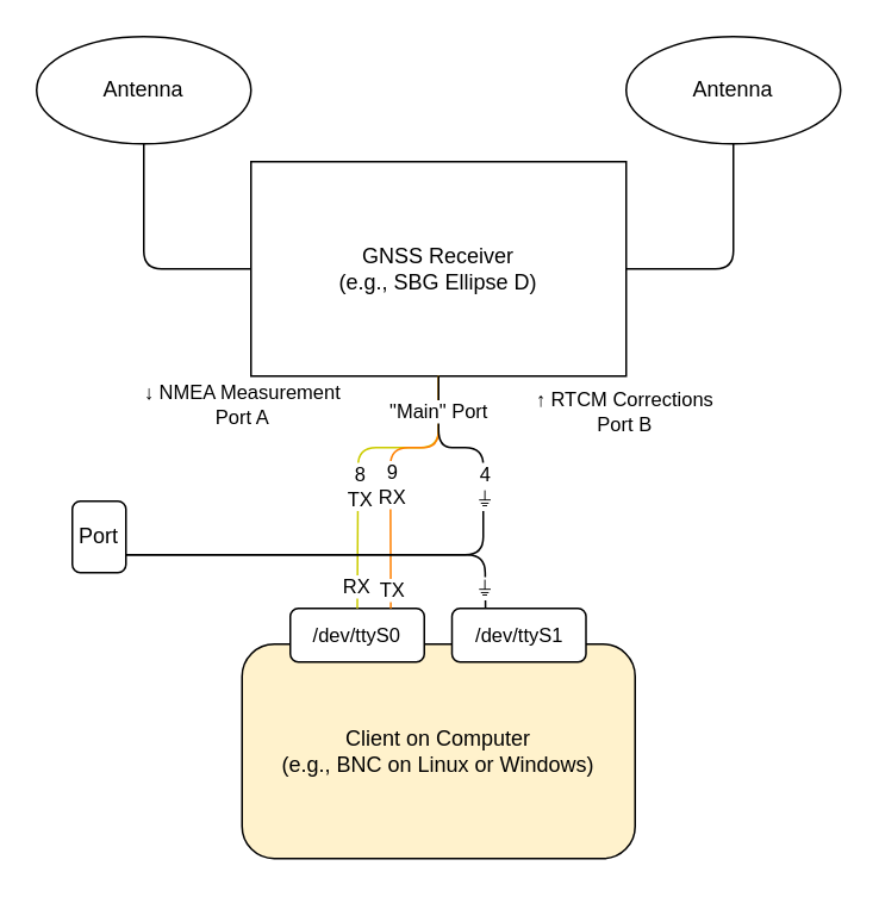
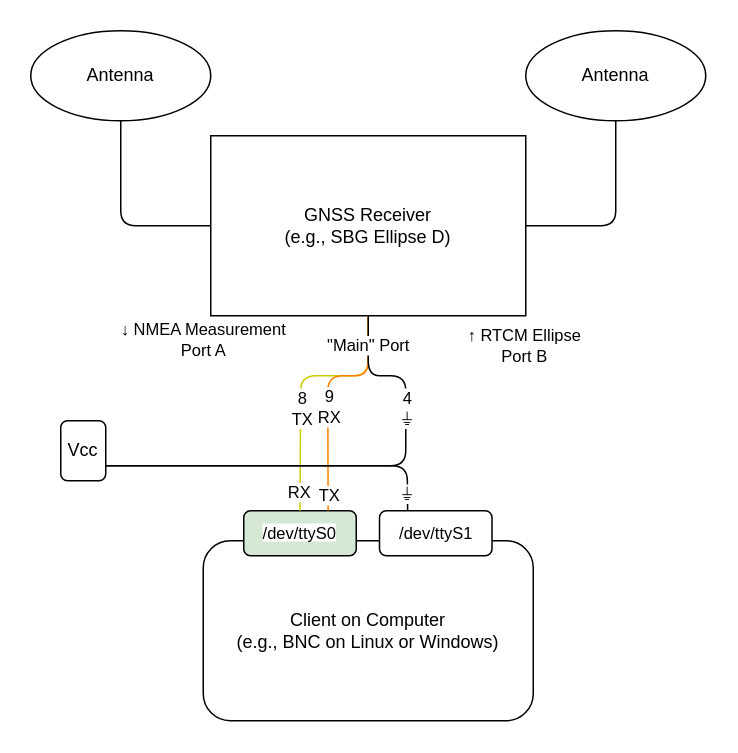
  <mxCell id="0" />
  <mxCell id="1" parent="0" />
  <mxCell id="2" value="GNSS Receiver&lt;br&gt;(e.g., SBG Ellipse D)" style="whiteSpace=wrap;html=1;rounded=0;" parent="1" vertex="1"><mxGeometry x="140" y="90" width="210" height="120" as="geometry" /></mxCell>
- <mxCell id="3" value="Client on Computer&lt;br&gt;(e.g., BNC on Linux or Windows)" style="rounded=1;whiteSpace=wrap;html=1;fillColor=#fff2cc;" parent="1" vertex="1"><mxGeometry x="135" y="360" width="220" height="120" as="geometry" /></mxCell>
+ <mxCell id="3" value="Client on Computer&lt;br&gt;(e.g., BNC on Linux or Windows)" style="rounded=1;whiteSpace=wrap;html=1;" parent="1" vertex="1"><mxGeometry x="135" y="360" width="220" height="120" as="geometry" /></mxCell>
  <mxCell id="4" value="Antenna" style="ellipse;whiteSpace=wrap;html=1;" parent="1" vertex="1"><mxGeometry x="350" y="20" width="120" height="60" as="geometry" /></mxCell>
  <mxCell id="5" value="Antenna" style="ellipse;whiteSpace=wrap;html=1;" parent="1" vertex="1"><mxGeometry x="20" y="20" width="120" height="60" as="geometry" /></mxCell>
  <mxCell id="6" value="" style="endArrow=none;html=1;exitX=0;exitY=0.5;exitDx=0;exitDy=0;entryX=0.5;entryY=1;entryDx=0;entryDy=0;" parent="1" source="2" target="5" edge="1"><mxGeometry width="50" height="50" relative="1" as="geometry"><mxPoint x="280" y="250" as="sourcePoint" /><mxPoint x="330" y="200" as="targetPoint" /><Array as="points"><mxPoint x="80" y="150" /></Array></mxGeometry></mxCell>
  <mxCell id="7" value="" style="endArrow=none;html=1;entryX=0.5;entryY=1;entryDx=0;entryDy=0;exitX=1;exitY=0.5;exitDx=0;exitDy=0;" parent="1" source="2" target="4" edge="1"><mxGeometry width="50" height="50" relative="1" as="geometry"><mxPoint x="280" y="250" as="sourcePoint" /><mxPoint x="330" y="200" as="targetPoint" /><Array as="points"><mxPoint x="410" y="150" /></Array></mxGeometry></mxCell>
- <mxCell id="8" value="&lt;div&gt;&lt;font&gt;&lt;span id=&quot;char-node&quot;&gt;↑ RTCM Corrections&lt;br&gt;&lt;/span&gt;&lt;/font&gt;&lt;/div&gt;&lt;div&gt;&lt;font&gt;Port B&lt;/font&gt;&lt;/div&gt;" style="edgeLabel;html=1;align=center;verticalAlign=middle;resizable=0;points=[];fontFamily=Helvetica;" parent="1" vertex="1" connectable="0"><mxGeometry x="350" y="250" as="geometry"><mxPoint x="-2" y="-21" as="offset" /></mxGeometry></mxCell>
+ <mxCell id="8" value="&lt;div&gt;&lt;font&gt;&lt;span id=&quot;char-node&quot;&gt;↑ RTCM Ellipse&lt;br&gt;&lt;/span&gt;&lt;/font&gt;&lt;/div&gt;&lt;div&gt;&lt;font&gt;Port B&lt;/font&gt;&lt;/div&gt;" style="edgeLabel;html=1;align=center;verticalAlign=middle;resizable=0;points=[];fontFamily=Helvetica;" parent="1" vertex="1" connectable="0"><mxGeometry x="350" y="250" as="geometry"><mxPoint x="-2" y="-21" as="offset" /></mxGeometry></mxCell>
  <mxCell id="9" value="&lt;div&gt;&lt;span id=&quot;char-node&quot; style=&quot;&quot;&gt;↓&lt;/span&gt; NMEA Measurement&lt;/div&gt;&lt;div&gt;Port A&lt;/div&gt;" style="edgeLabel;html=1;align=center;verticalAlign=middle;resizable=0;points=[];fontFamily=Helvetica;" parent="1" vertex="1" connectable="0"><mxGeometry x="290" y="260" as="geometry"><mxPoint x="-156" y="-35" as="offset" /></mxGeometry></mxCell>
- <mxCell id="10" value="&#10;&#10;&lt;span style=&quot;color: rgb(0, 0, 0); font-family: helvetica; font-size: 11px; font-style: normal; font-weight: 400; letter-spacing: normal; text-align: center; text-indent: 0px; text-transform: none; word-spacing: 0px; background-color: rgb(255, 255, 255); display: inline; float: none;&quot;&gt;/dev/ttyS0&lt;/span&gt;&#10;&#10;" style="rounded=1;whiteSpace=wrap;html=1;" parent="1" vertex="1"><mxGeometry x="162" y="340" width="75" height="30" as="geometry" /></mxCell>
+ <mxCell id="10" value="&#10;&#10;&lt;span style=&quot;color: rgb(0, 0, 0); font-family: helvetica; font-size: 11px; font-style: normal; font-weight: 400; letter-spacing: normal; text-align: center; text-indent: 0px; text-transform: none; word-spacing: 0px; background-color: rgb(255, 255, 255); display: inline; float: none;&quot;&gt;/dev/ttyS0&lt;/span&gt;&#10;&#10;" style="rounded=1;whiteSpace=wrap;html=1;fillColor=#d5e8d4;" parent="1" vertex="1"><mxGeometry x="162" y="340" width="75" height="30" as="geometry" /></mxCell>
  <mxCell id="11" value="&lt;span style=&quot;color: rgb(0 , 0 , 0) ; font-family: &amp;#34;helvetica&amp;#34; ; font-size: 11px ; font-style: normal ; font-weight: 400 ; letter-spacing: normal ; text-align: center ; text-indent: 0px ; text-transform: none ; word-spacing: 0px ; background-color: rgb(255 , 255 , 255) ; display: inline ; float: none&quot;&gt;/dev/ttyS1&lt;/span&gt;" style="rounded=1;whiteSpace=wrap;html=1;" parent="1" vertex="1"><mxGeometry x="252.5" y="340" width="75" height="30" as="geometry" /></mxCell>
  <mxCell id="12" value="" style="endArrow=none;html=1;exitX=0.5;exitY=0;exitDx=0;exitDy=0;entryX=0.5;entryY=1;entryDx=0;entryDy=0;strokeColor=#CCCC00;" parent="1" source="10" target="2" edge="1"><mxGeometry x="0.781" width="50" height="50" relative="1" as="geometry"><mxPoint x="312.5" y="340" as="sourcePoint" /><mxPoint x="290" y="220" as="targetPoint" /><Array as="points"><mxPoint x="200" y="250" /><mxPoint x="245" y="250" /></Array><mxPoint as="offset" /></mxGeometry></mxCell>
  <mxCell id="13" value="RX" style="edgeLabel;html=1;align=center;verticalAlign=middle;resizable=0;points=[];" parent="12" vertex="1" connectable="0"><mxGeometry x="-0.867" y="1" relative="1" as="geometry"><mxPoint as="offset" /></mxGeometry></mxCell>
  <mxCell id="14" value="8&lt;br&gt;TX" style="edgeLabel;html=1;align=center;verticalAlign=middle;resizable=0;points=[];" parent="12" vertex="1" connectable="0"><mxGeometry x="-0.143" y="-1" relative="1" as="geometry"><mxPoint y="6" as="offset" /></mxGeometry></mxCell>
  <mxCell id="15" value="" style="endArrow=none;html=1;entryX=0.5;entryY=1;entryDx=0;entryDy=0;exitX=0.75;exitY=0;exitDx=0;exitDy=0;strokeColor=#FF8000;" parent="1" source="10" target="2" edge="1"><mxGeometry width="50" height="50" relative="1" as="geometry"><mxPoint x="200" y="340" as="sourcePoint" /><mxPoint x="262.5" y="210" as="targetPoint" /><Array as="points"><mxPoint x="218" y="250" /><mxPoint x="245" y="250" /></Array></mxGeometry></mxCell>
  <mxCell id="16" value="TX" style="edgeLabel;html=1;align=center;verticalAlign=middle;resizable=0;points=[];" parent="15" vertex="1" connectable="0"><mxGeometry x="-0.809" relative="1" as="geometry"><mxPoint y="4" as="offset" /></mxGeometry></mxCell>
  <mxCell id="17" value="9&lt;br&gt;RX" style="edgeLabel;html=1;align=center;verticalAlign=middle;resizable=0;points=[];" parent="15" vertex="1" connectable="0"><mxGeometry x="-0.008" relative="1" as="geometry"><mxPoint y="8" as="offset" /></mxGeometry></mxCell>
  <mxCell id="18" value="&lt;span style=&quot;color: rgb(0 , 0 , 0) ; font-family: &amp;#34;helvetica&amp;#34; ; font-size: 11px ; font-style: normal ; font-weight: 400 ; letter-spacing: normal ; text-align: center ; text-indent: 0px ; text-transform: none ; word-spacing: 0px ; background-color: rgb(255 , 255 , 255) ; display: inline ; float: none&quot;&gt;&quot;Main&quot; Port&lt;/span&gt;" style="endArrow=none;html=1;entryX=0.5;entryY=1;entryDx=0;entryDy=0;" parent="1" target="2" edge="1"><mxGeometry x="0.877" width="50" height="50" relative="1" as="geometry"><mxPoint x="70" y="310" as="sourcePoint" /><mxPoint x="240" y="210" as="targetPoint" /><Array as="points"><mxPoint x="270" y="310" /><mxPoint x="270" y="250" /><mxPoint x="245" y="250" /></Array><mxPoint as="offset" /></mxGeometry></mxCell>
  <mxCell id="19" value="4&lt;br&gt;&lt;span class=&quot;ILfuVd&quot; lang=&quot;en&quot;&gt;⏚&lt;/span&gt;" style="edgeLabel;html=1;align=center;verticalAlign=middle;resizable=0;points=[];" parent="18" vertex="1" connectable="0"><mxGeometry x="0.626" y="1" relative="1" as="geometry"><mxPoint x="4" y="20" as="offset" /></mxGeometry></mxCell>
  <mxCell id="20" value="" style="endArrow=none;html=1;entryX=0.25;entryY=0;entryDx=0;entryDy=0;" parent="1" target="11" edge="1"><mxGeometry width="50" height="50" relative="1" as="geometry"><mxPoint x="70" y="310" as="sourcePoint" /><mxPoint x="280" y="380" as="targetPoint" /><Array as="points"><mxPoint x="271" y="310" /></Array></mxGeometry></mxCell>
  <mxCell id="21" value="&lt;span class=&quot;ILfuVd&quot; lang=&quot;en&quot;&gt;⏚&lt;/span&gt;" style="edgeLabel;html=1;align=center;verticalAlign=middle;resizable=0;points=[];" parent="20" vertex="1" connectable="0"><mxGeometry x="0.941" y="-1" relative="1" as="geometry"><mxPoint y="-4.01" as="offset" /></mxGeometry></mxCell>
- <mxCell id="22" value="&lt;span class=&quot;ILfuVd&quot; lang=&quot;en&quot;&gt;&lt;span class=&quot;hgKElc&quot;&gt;Port&lt;/span&gt;&lt;/span&gt;" style="rounded=1;whiteSpace=wrap;html=1;" parent="1" vertex="1"><mxGeometry x="40" y="280" width="30" height="40" as="geometry" /></mxCell>
+ <mxCell id="22" value="&lt;span class=&quot;ILfuVd&quot; lang=&quot;en&quot;&gt;&lt;span class=&quot;hgKElc&quot;&gt;Vcc&lt;/span&gt;&lt;/span&gt;" style="rounded=1;whiteSpace=wrap;html=1;" parent="1" vertex="1"><mxGeometry x="40" y="280" width="30" height="40" as="geometry" /></mxCell>
